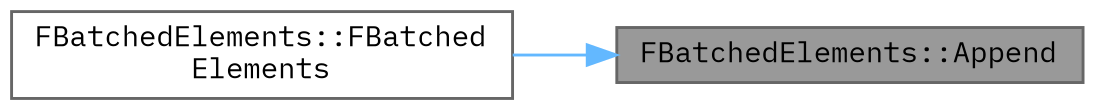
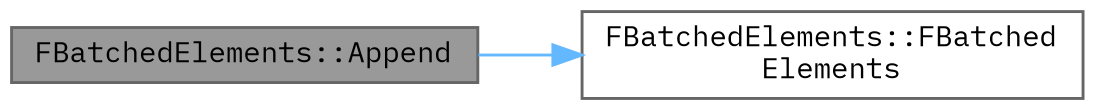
  digraph {
    rankdir=LR
    fontname="IBM Plex Mono"
    node [fontname="IBM Plex Mono" fontsize=10 shape=box style=filled]
    n1 [color=gray40 fillcolor=grey60 fontcolor=black height=0.2 label="FBatchedElements::Append" width=0.4]
    n2 [color=grey40 fillcolor=white height=0.2 label="FBatchedElements::FBatched\lElements" width=0.4]
-   n2 -> n1 [color=steelblue1 fontname="IBM Plex Mono" fontsize=10 labelfontname=Helvetica labelfontsize=10 style=solid]
+   n1 -> n2 [color=steelblue1 fontname="IBM Plex Mono" fontsize=10 labelfontname=Helvetica labelfontsize=10 style=solid]
  }
